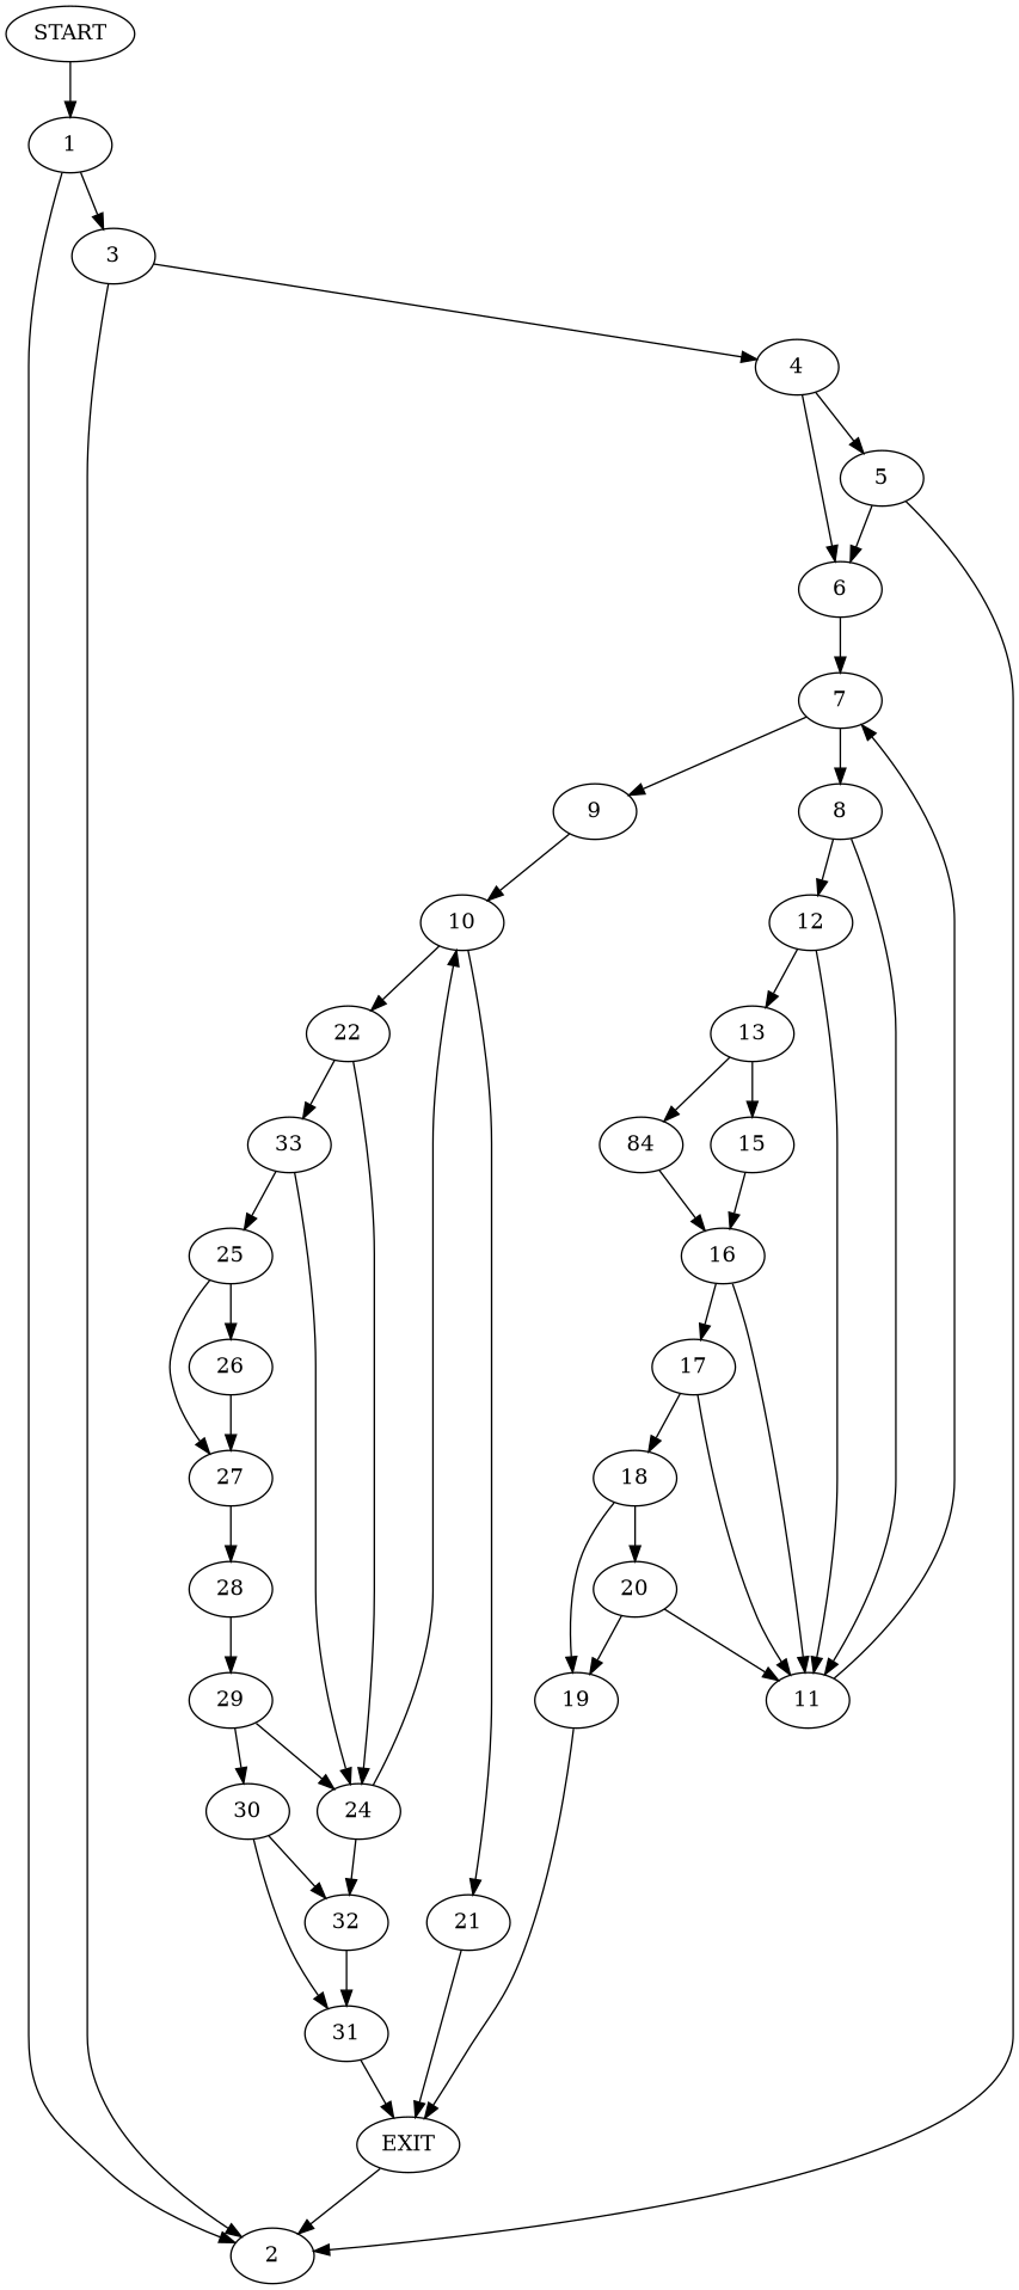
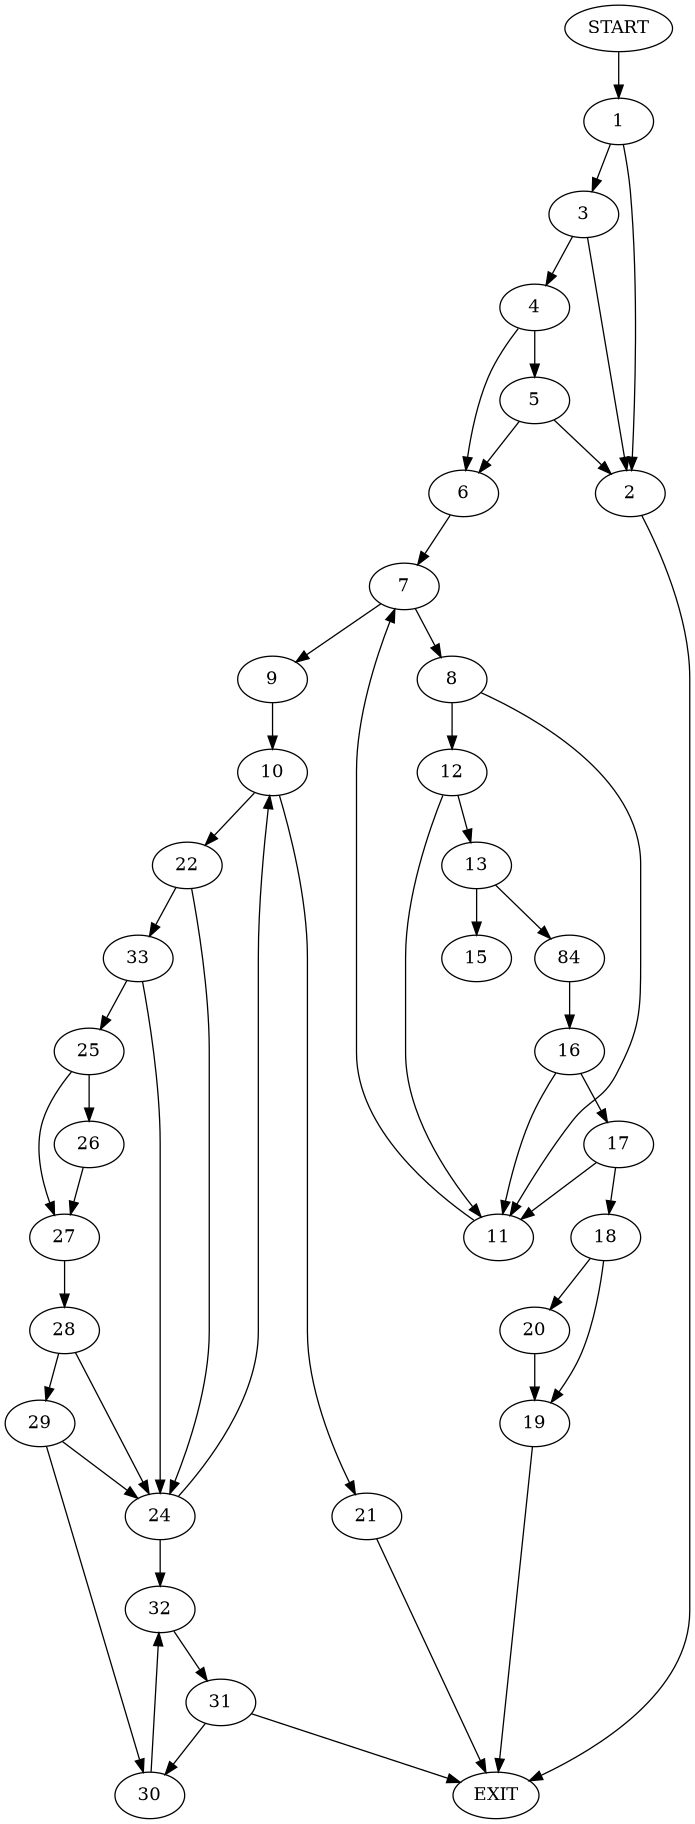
  digraph {
    n1 [label=START]
    1
    2
    3
    n5 [label=EXIT]
    4
    5
    6
    7
    8
    9
    11
    12
    10
    13
    21
    22
    n18 [label=33]
    24
    n20 [label=84]
    15
    16
    17
    18
    19
    20
    25
    32
    26
    27
    28
    29
    30
    31
    n1 -> 1
    1 -> 2
    1 -> 3
-   n5 -> 2
+   2 -> n5
    3 -> 2
    3 -> 4
    4 -> 5
    4 -> 6
    5 -> 2
    5 -> 6
    6 -> 7
    7 -> 8
    7 -> 9
    8 -> 11
    8 -> 12
    9 -> 10
    11 -> 7
    12 -> 11
    12 -> 13
    10 -> 21
    10 -> 22
    13 -> n20
    13 -> 15
    21 -> n5
    22 -> n18
    22 -> 24
    n18 -> 24
    n18 -> 25
    24 -> 10
    24 -> 32
    n20 -> 16
-   15 -> 16
    16 -> 11
    16 -> 17
    17 -> 11
    17 -> 18
    18 -> 19
    18 -> 20
    19 -> n5
-   20 -> 11
    20 -> 19
    25 -> 26
    25 -> 27
    32 -> 31
    26 -> 27
    27 -> 28
+   28 -> 24
    28 -> 29
    29 -> 24
    29 -> 30
    30 -> 32
-   30 -> 31
+   31 -> 30
    31 -> n5
  }
